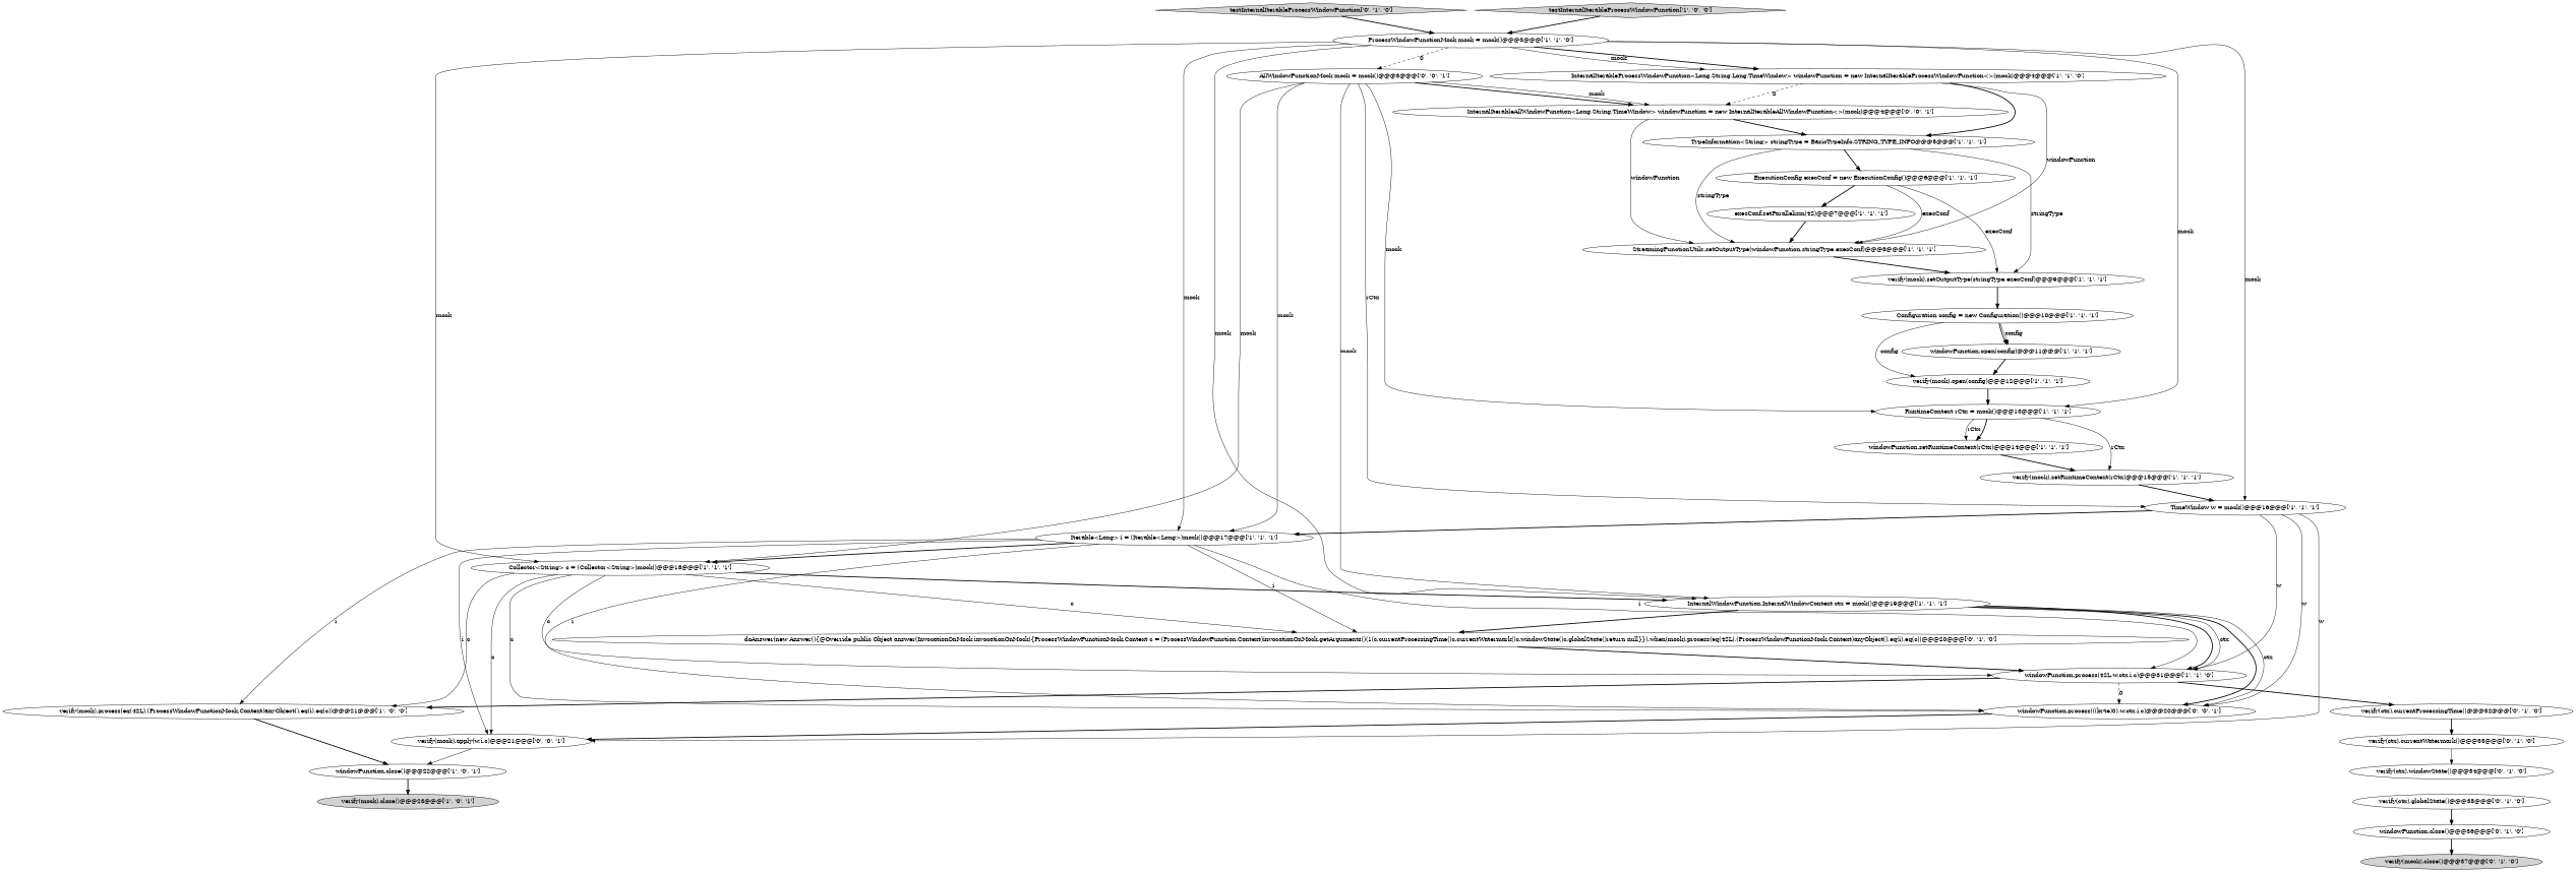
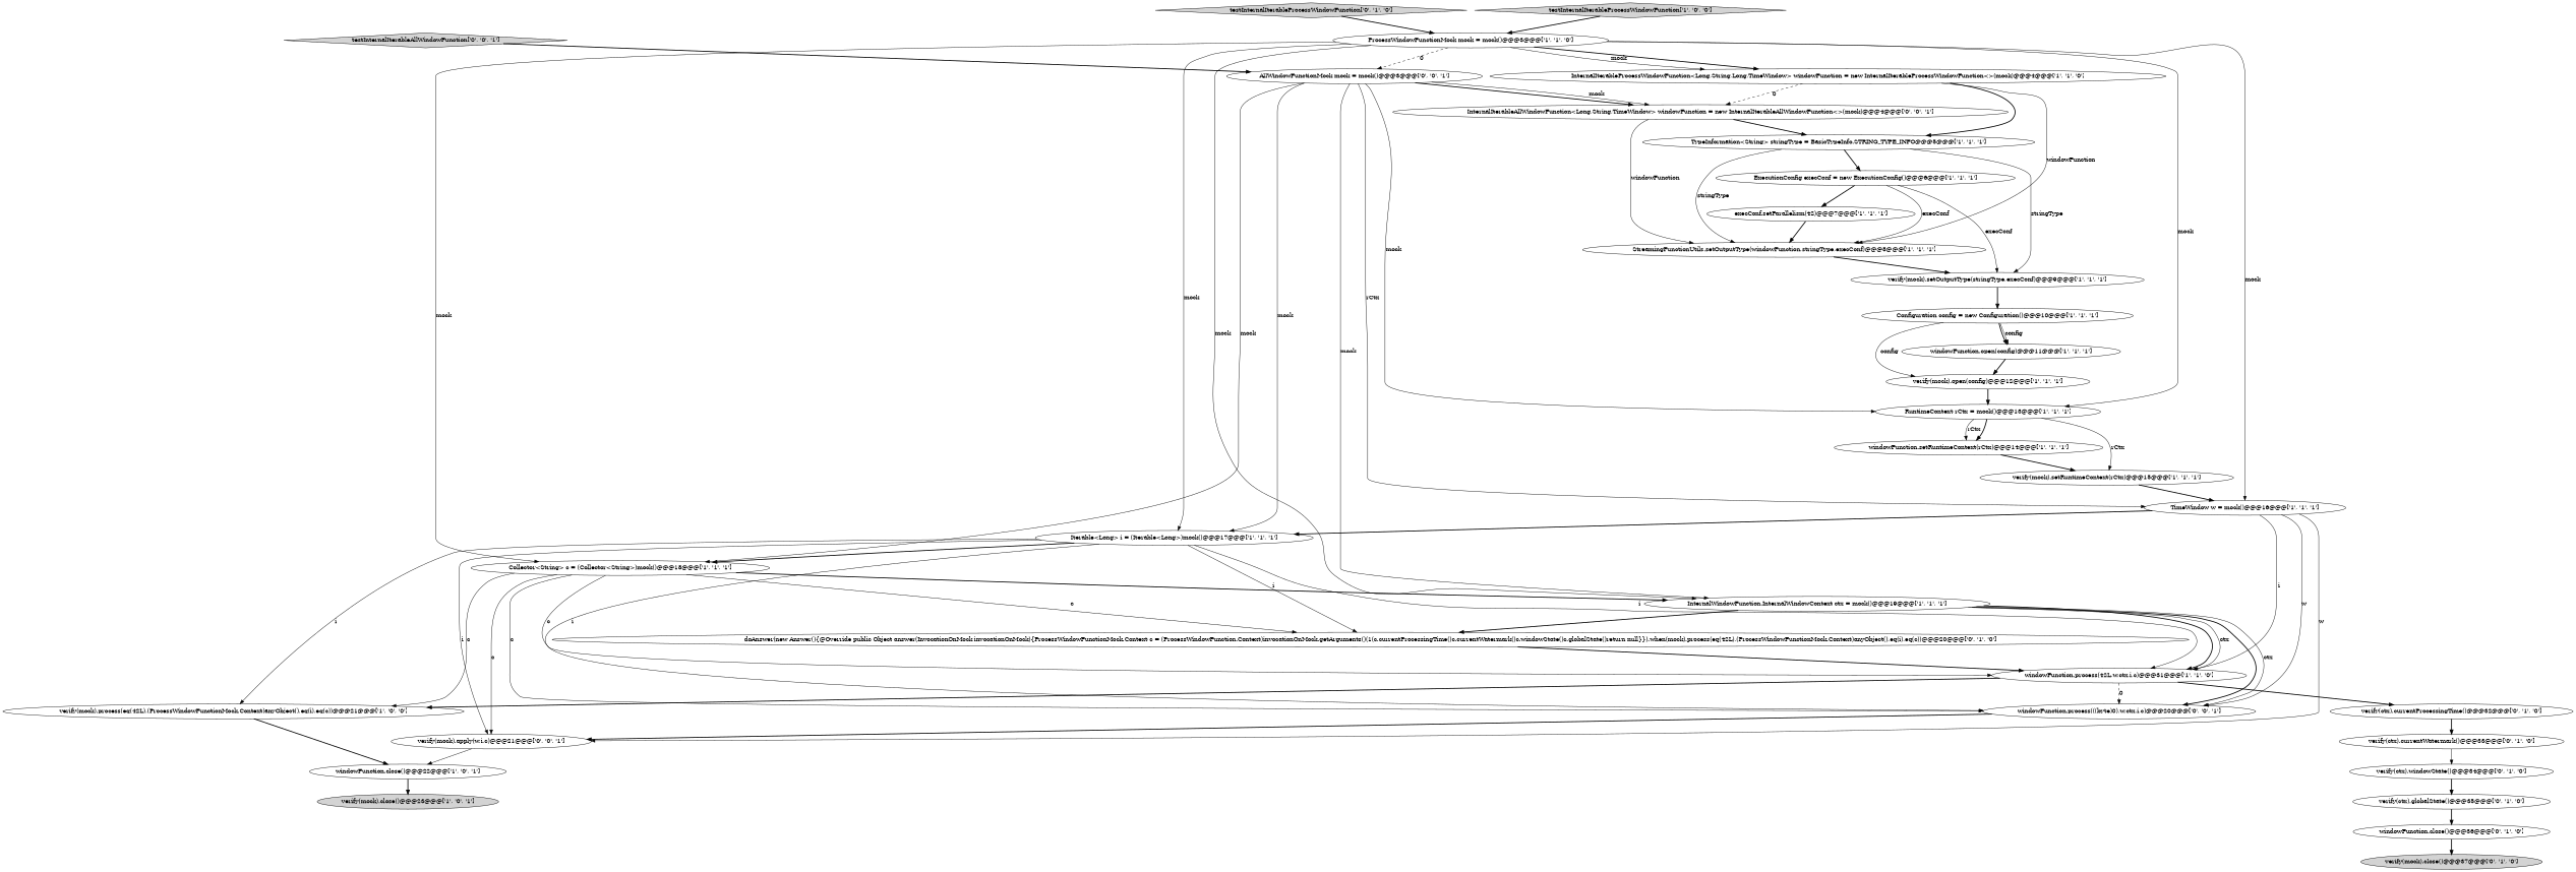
  digraph {
    node [fillcolor=white shape=ellipse style=filled]
    edge [style=solid]
    n1 [label="RuntimeContext rCtx = mock()@@@13@@@['1', '1', '1']"]
    n2 [label="verify(mock).setRuntimeContext(rCtx)@@@15@@@['1', '1', '1']"]
    n3 [label="windowFunction.setRuntimeContext(rCtx)@@@14@@@['1', '1', '1']"]
    n4 [label="TimeWindow w = mock()@@@16@@@['1', '1', '1']"]
    n5 [label="doAnswer(new Answer(){@Override public Object answer(InvocationOnMock invocationOnMock){ProcessWindowFunctionMock.Context c = (ProcessWindowFunction.Context)invocationOnMock.getArguments()(1(c.currentProcessingTime()c.currentWatermark()c.windowState()c.globalState()return null}}).when(mock).process(eq(42L),(ProcessWindowFunctionMock.Context)anyObject(),eq(i),eq(c))@@@20@@@['0', '1', '0']"]
    n6 [label="windowFunction.process(42L,w,ctx,i,c)@@@31@@@['1', '1', '0']"]
    n7 [label="windowFunction.process(((byte)0),w,ctx,i,c)@@@20@@@['0', '0', '1']"]
    n8 [label="verify(ctx).currentProcessingTime()@@@32@@@['0', '1', '0']"]
    n9 [label="verify(mock).process(eq(42L),(ProcessWindowFunctionMock.Context)anyObject(),eq(i),eq(c))@@@21@@@['1', '0', '0']"]
    n10 [label="execConf.setParallelism(42)@@@7@@@['1', '1', '1']"]
    n11 [label="StreamingFunctionUtils.setOutputType(windowFunction,stringType,execConf)@@@8@@@['1', '1', '1']"]
    n12 [label="verify(mock).setOutputType(stringType,execConf)@@@9@@@['1', '1', '1']"]
    n13 [label="verify(mock).apply(w,i,c)@@@21@@@['0', '0', '1']"]
    n14 [label="windowFunction.close()@@@22@@@['1', '0', '1']"]
    n15 [label="verify(ctx).currentWatermark()@@@33@@@['0', '1', '0']"]
    n16 [label="verify(ctx).windowState()@@@34@@@['0', '1', '0']"]
+   n17 [fillcolor=lightgray label="testInternalIterableAllWindowFunction['0', '0', '1']" shape=diamond]
    n18 [label="AllWindowFunctionMock mock = mock()@@@3@@@['0', '0', '1']"]
    n19 [label="InternalIterableAllWindowFunction<Long,String,TimeWindow> windowFunction = new InternalIterableAllWindowFunction<>(mock)@@@4@@@['0', '0', '1']"]
    n20 [label="Iterable<Long> i = (Iterable<Long>)mock()@@@17@@@['1', '1', '1']"]
    n21 [label="Collector<String> c = (Collector<String>)mock()@@@18@@@['1', '1', '1']"]
    n22 [label="InternalWindowFunction.InternalWindowContext ctx = mock()@@@19@@@['1', '1', '1']"]
    n23 [label="Configuration config = new Configuration()@@@10@@@['1', '1', '1']"]
    n24 [label="verify(mock).open(config)@@@12@@@['1', '1', '1']"]
    n25 [label="windowFunction.open(config)@@@11@@@['1', '1', '1']"]
    n26 [label="TypeInformation<String> stringType = BasicTypeInfo.STRING_TYPE_INFO@@@5@@@['1', '1', '1']"]
    n27 [label="ExecutionConfig execConf = new ExecutionConfig()@@@6@@@['1', '1', '1']"]
    n28 [label="windowFunction.close()@@@36@@@['0', '1', '0']"]
    n29 [fillcolor=lightgray label="verify(mock).close()@@@37@@@['0', '1', '0']"]
    n30 [fillcolor=lightgray label="verify(mock).close()@@@23@@@['1', '0', '1']"]
    n31 [label="verify(ctx).globalState()@@@35@@@['0', '1', '0']"]
    n32 [label="InternalIterableProcessWindowFunction<Long,String,Long,TimeWindow> windowFunction = new InternalIterableProcessWindowFunction<>(mock)@@@4@@@['1', '1', '0']"]
    n33 [fillcolor=lightgray label="testInternalIterableProcessWindowFunction['0', '1', '0']" shape=diamond]
    n34 [label="ProcessWindowFunctionMock mock = mock()@@@3@@@['1', '1', '0']"]
    n35 [fillcolor=lightgray label="testInternalIterableProcessWindowFunction['1', '0', '0']" shape=diamond]
    n1 -> n2 [label=rCtx]
    n1 -> n3 [style=bold]
    n1 -> n3 [label=rCtx]
    n2 -> n4 [style=bold]
    n3 -> n2 [style=bold]
-   n4 -> n6 [label=w]
+   n4 -> n6 [label=i]
    n4 -> n7 [label=w]
    n4 -> n13 [label=w]
    n4 -> n20 [style=bold]
    n5 -> n6 [style=bold]
    n6 -> n7 [label=0 style=dashed]
    n6 -> n8 [style=bold]
    n6 -> n9 [style=bold]
    n7 -> n13 [style=bold]
    n8 -> n15 [style=bold]
    n9 -> n14 [style=bold]
    n10 -> n11 [style=bold]
    n11 -> n12 [style=bold]
    n12 -> n23 [style=bold]
    n13 -> n14
    n14 -> n30 [style=bold]
    n15 -> n16
+   n16 -> n31 [style=bold]
+   n17 -> n18 [style=bold]
    n18 -> n1 [label=mock]
    n18 -> n4 [label=rCtx]
    n18 -> n19 [style=bold]
    n18 -> n19 [label=mock]
    n18 -> n20 [label=mock]
    n18 -> n21 [label=mock]
    n18 -> n22 [label=mock]
    n19 -> n11 [label=windowFunction]
    n19 -> n26 [style=bold]
    n20 -> n5 [label=i]
    n20 -> n6 [label=i]
    n20 -> n7 [label=i]
    n20 -> n9 [label=i]
    n20 -> n13 [label=i]
    n20 -> n21 [style=bold]
    n21 -> n5 [label=c]
    n21 -> n6 [label=c]
    n21 -> n7 [label=c]
    n21 -> n9 [label=c]
    n21 -> n13 [label=c]
    n21 -> n22 [style=bold]
    n22 -> n5 [style=bold]
    n22 -> n6 [style=bold]
    n22 -> n6 [label=ctx]
    n22 -> n7 [style=bold]
    n22 -> n7 [label=ctx]
    n23 -> n24 [label=config]
    n23 -> n25 [label=config]
    n23 -> n25 [style=bold]
    n24 -> n1 [style=bold]
    n25 -> n24 [style=bold]
    n26 -> n11 [label=stringType]
    n26 -> n12 [label=stringType]
    n26 -> n27 [style=bold]
    n27 -> n10 [style=bold]
    n27 -> n11 [label=execConf]
    n27 -> n12 [label=execConf]
    n28 -> n29 [style=bold]
    n31 -> n28 [style=bold]
    n32 -> n11 [label=windowFunction]
    n32 -> n19 [label=0 style=dashed]
    n32 -> n26 [style=bold]
    n33 -> n34 [style=bold]
    n34 -> n1 [label=mock]
    n34 -> n4 [label=mock]
    n34 -> n18 [label=0 style=dashed]
    n34 -> n20 [label=mock]
    n34 -> n21 [label=mock]
    n34 -> n22 [label=mock]
    n34 -> n32 [style=bold]
    n34 -> n32 [label=mock]
    n35 -> n34 [style=bold]
  }
